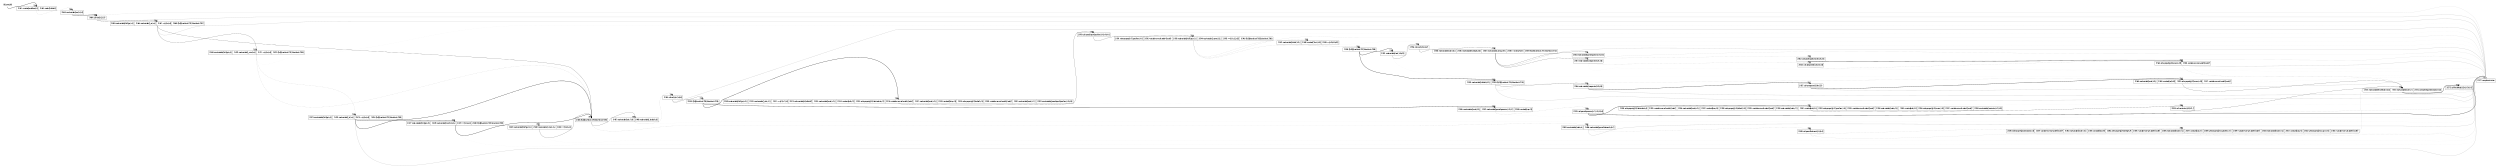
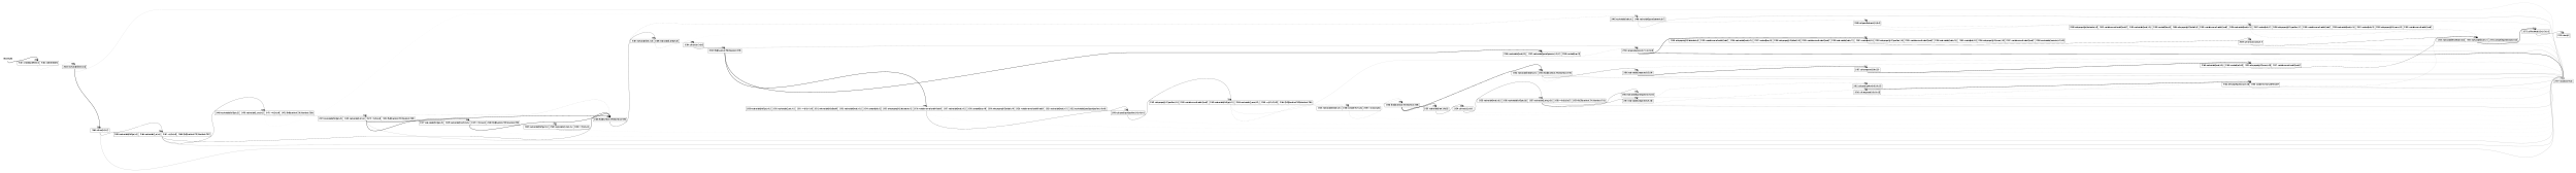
  digraph {
    fontname=Roboto
    rankdir=LR
    node [fontname=Roboto shape=record]
    edge [fontname=Roboto headport=n style=dotted tailport=s]
    n1 [label=BB_entry363 shape=none]
    n2 [label="{21461: constant[undefined,v1]|21462: vardecl['isBatch']}"]
    n3 [label="{21463: read-variable['next',v3,v2]}"]
    n4 [label="{21464: call-next [v2,v3,-]*}"]
    n5 [label="{21577: exceptional-return}"]
    n6 [label="{21465: read-variable['tokType',v5,-]|21466: read-variable['_var',v6,-]|21467: ===[v5,v6,v4]|21468: if[v4](true-block:7291,false-block:7287)}"]
    n7 [label="{21484: if[v4](true-block:7292,false-block:7293)}"]
    n8 [label="{21469: read-variable['tokType',v5,-]|21470: read-variable['_const',v6,-]|21471: ===[v5,v6,v4]|21472: if[v4](true-block:7291,false-block:7288)}"]
    n9 [label="{21485: read-variable['node',v6,-]|21486: read-variable['parseStatement',v8,v7]}"]
    n10 [label="{21487: read-variable['eat',v7,v6]|21488: read-variable['_default',v8,-]}"]
    n11 [label="{21473: read-variable['tokType',v5,-]|21474: read-variable['_let',v6,-]|21475: ===[v5,v6,v4]|21476: if[v4](true-block:7291,false-block:7289)}"]
    n12 [label="{21489: call-parseStatement [v7,v8,v5]}"]
    n13 [label="{21504: call-eat [v6,v7,v8,v5]}"]
    n14 [label="{21477: read-variable['tokType',v5,-]|21478: read-variable['_function',v6,-]|21479: ===[v5,v6,v4]|21480: if[v4](true-block:7291,false-block:7290)}"]
    n15 [label="{21481: read-variable['tokType',v5,-]|21482: read-variable['_class',v6,-]|21483: ===[v5,v6,v4]}"]
    n16 [label="{21490: write-property[v6,'declaration',v5]|21491: \<variable-non-null-undef\>['node']*|21492: read-variable['node',v10,-]|21493: constant[false,v9]|21494: write-property[v10,'default',v9]|21495: \<variable-non-null-undef\>['node']*|21496: read-variable['node',v12,-]|21497: constant[null,v11]|21498: write-property[v12,'specifiers',v11]|21499: \<variable-non-null-undef\>['node']*|21500: read-variable['node',v14,-]|21501: constant[null,v13]|21502: write-property[v14,'source',v13]|21503: \<variable-non-null-undef\>['node']*}"]
    n17 [label="{21505: if[v5](true-block:7298,false-block:7299)}"]
    n18 [label="{21572: read-variable['finishNode',v6,v5]|21573: read-variable['node',v7,-]|21574: constant[\"ExportDeclaration\",v8]}"]
    n19 [label="{21506: read-variable['node',v10,-]|21507: read-variable['parseExpression',v12,v11]|21508: constant[true,v13]}"]
    n20 [label="{21509: read-variable['tokType',v10,-]|21510: read-variable['_star',v11,-]|21511: ===[v10,v11,v9]|21512: write-variable[v9,'isBatch']*|21513: read-variable['node',v13,-]|21514: constant[null,v12]|21515: write-property[v13,'declaration',v12]|21516: \<variable-non-null-undef\>['node']*|21517: read-variable['node',v15,-]|21518: constant[false,v14]|21519: write-property[v15,'default',v14]|21520: \<variable-non-null-undef\>['node']*|21521: read-variable['node',v17,-]|21522: read-variable['parseExportSpecifiers',v19,v18]}"]
    n21 [label="{21575: call-finishNode [v5,v6,v7,v8,v1]}"]
+   n22 [label="{21576: return[v1]}"]
    n23 [label="{21523: call-parseExpression [v11,v12,v13,v9]}"]
    n24 [label="{21540: call-parseExportSpecifiers [v18,v19,v16]}"]
    n25 [label="{21524: write-property[v10,'declaration',v9]|21525: \<variable-non-null-undef\>['node']*|21526: read-variable['node',v15,-]|21527: constant[true,v14]|21528: write-property[v15,'default',v14]|21529: \<variable-non-null-undef\>['node']*|21530: read-variable['node',v17,-]|21531: constant[null,v16]|21532: write-property[v17,'specifiers',v16]|21533: \<variable-non-null-undef\>['node']*|21534: read-variable['node',v19,-]|21535: constant[null,v18]|21536: write-property[v19,'source',v18]|21537: \<variable-non-null-undef\>['node']*|21538: read-variable['semicolon',v21,v20]}"]
    n26 [label="{21541: write-property[v17,'specifiers',v16]|21542: \<variable-non-null-undef\>['node']*|21543: read-variable['tokType',v21,-]|21544: read-variable['_name',v22,-]|21545: ===[v21,v22,v20]|21546: if[v20](true-block:7305,false-block:7306)}"]
    n27 [label="{21539: call-semicolon [v20,v21,-]*}"]
    n28 [label="{21550: if[v20](true-block:7307,false-block:7308)}"]
    n29 [label="{21547: read-variable['tokVal',v23,-]|21548: constant[\"from\",v24]|21549: ===[v23,v24,v20]}"]
    n30 [label="{21551: read-variable['next',v24,v23]}"]
    n31 [label="{21552: read-variable['isBatch',v23,-]|21553: if[v23](true-block:7316,false-block:7318)}"]
    n32 [label="{21554: call-next [v23,v24,-]*}"]
    n33 [label="{21566: read-variable['unexpected',v25,v24]}"]
    n34 [label="{21568: read-variable['node',v25,-]|21569: constant[null,v24]|21570: write-property[v25,'source',v24]|21571: \<variable-non-null-undef\>['node']*}"]
    n35 [label="{21555: read-variable['node',v26,-]|21556: read-variable['tokType',v28,-]|21557: read-variable['_string',v29,-]|21558: ===[v28,v29,v27]|21559: if[v27](true-block:7311,false-block:7312)}"]
    n36 [label="{21567: call-unexpected [v24,v25,-]*}"]
    n37 [label="{21560: read-variable['parseExprAtom',v31,v30]}"]
    n38 [label="{21561: read-variable['unexpected',v31,v30]}"]
    n39 [label="{21562: call-parseExprAtom [v30,v31,v25]}"]
    n40 [label="{21563: call-unexpected [v30,v31,v25]}"]
    n41 [label="{21564: write-property[v26,'source',v25]|21565: \<variable-non-null-undef\>['node']*}"]
    n1 -> n2 [headlabel="    7283" style=bold]
    n2 -> n3 [headlabel="      7284"]
    n3 -> n4 [headlabel="      7285" style=bold]
    n3 -> n5 [color=gray headlabel="      7322" style=solid]
    n4 -> n5 [color=gray style=bold]
    n4 -> n6 [headlabel="      7286" style=solid]
    n6 -> n5 [color=gray style=bold]
    n6 -> n7 [headlabel="      7291" style=solid]
    n6 -> n8 [headlabel="      7287" style=solid]
    n7 -> n9 [headlabel="      7292"]
    n7 -> n10 [headlabel="      7293" style=solid]
    n8 -> n5 [color=gray]
    n8 -> n7
    n8 -> n11 [headlabel="      7288"]
    n9 -> n5 [color=gray style=bold]
    n9 -> n12 [headlabel="      7294"]
    n10 -> n5 [color=gray]
    n10 -> n13 [headlabel="      7296"]
    n11 -> n5 [color=gray style=bold]
    n11 -> n7 [style=bold]
    n11 -> n14 [headlabel="      7289" style=bold]
    n12 -> n5 [color=gray style=solid]
    n12 -> n16 [headlabel="      7295"]
    n13 -> n5 [color=gray style=bold]
    n13 -> n17 [headlabel="      7297" style=solid]
    n14 -> n5 [color=gray]
    n14 -> n7 [style=bold]
    n14 -> n15 [headlabel="      7290"]
    n15 -> n5 [color=gray]
    n15 -> n7 [style=solid]
    n16 -> n5 [color=gray]
    n16 -> n18 [headlabel="      7319"]
    n17 -> n19 [headlabel="      7298" style=bold]
    n17 -> n20 [headlabel="      7299" style=bold]
    n18 -> n5 [color=gray style=solid]
    n18 -> n21 [headlabel="      7320" style=bold]
    n19 -> n5 [color=gray]
    n19 -> n23 [headlabel="      7300"]
    n20 -> n5 [color=gray]
    n20 -> n24 [headlabel="      7303" style=solid]
    n21 -> n5 [color=gray style=solid]
+   n21 -> n22 [headlabel="      7321" style=solid]
    n23 -> n5 [color=black style=bold]
    n23 -> n25 [headlabel="      7301" style=bold]
    n24 -> n5 [color=gray]
    n24 -> n26 [headlabel="      7304" style=solid]
    n25 -> n27 [headlabel="      7302" style=solid]
    n26 -> n5 [color=gray style=solid]
    n26 -> n28 [headlabel="      7306"]
    n26 -> n29 [headlabel="      7305"]
    n27 -> n5 [color=gray style=solid]
    n27 -> n18 [style=solid]
    n28 -> n30 [headlabel="      7307" style=bold]
    n28 -> n31 [headlabel="      7308" style=bold]
    n29 -> n5 [color=gray]
    n29 -> n28
    n30 -> n5 [color=gray]
    n30 -> n32 [headlabel="      7309" style=solid]
    n31 -> n5 [color=gray style=bold]
    n31 -> n33 [headlabel="      7316" style=solid]
    n31 -> n34 [color=gray headlabel="      7318" style=solid]
    n32 -> n5 [color=gray]
    n32 -> n35 [headlabel="      7310" style=solid]
    n33 -> n5 [color=gray style=bold]
    n33 -> n36 [headlabel="      7317" style=bold]
    n34 -> n5 [color=gray]
    n34 -> n18 [style=solid]
    n35 -> n5 [color=gray style=bold]
    n35 -> n37 [headlabel="      7311" style=solid]
    n35 -> n38 [headlabel="      7312" style=solid]
    n36 -> n5 [color=gray style=bold]
    n36 -> n34 [style=bold]
    n37 -> n5 [color=gray style=solid]
    n37 -> n39 [headlabel="      7313"]
    n38 -> n5 [color=gray]
    n38 -> n40 [headlabel="      7314"]
    n39 -> n5 [color=gray style=solid]
    n39 -> n41 [headlabel="      7315" style=bold]
    n40 -> n5 [color=gray]
    n40 -> n41
    n41 -> n5 [color=gray style=bold]
    n41 -> n18
  }
